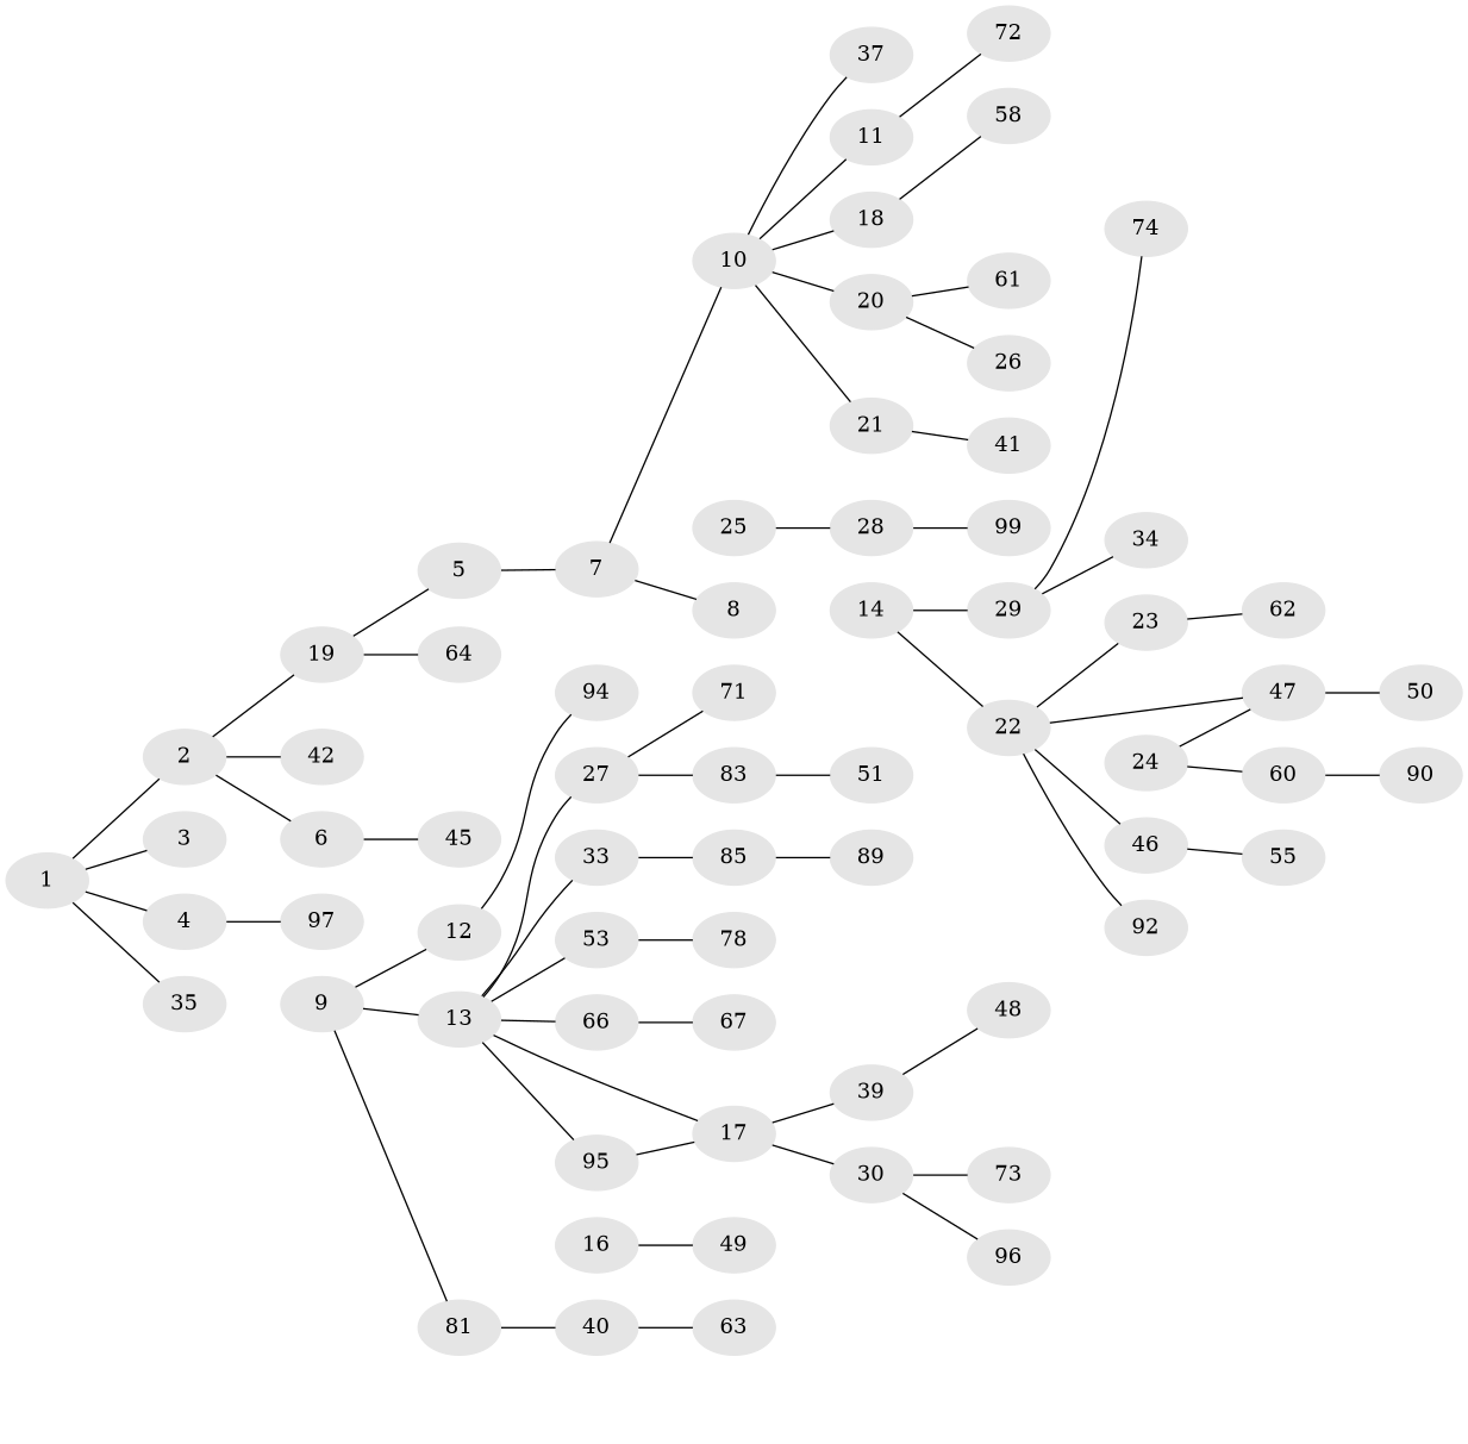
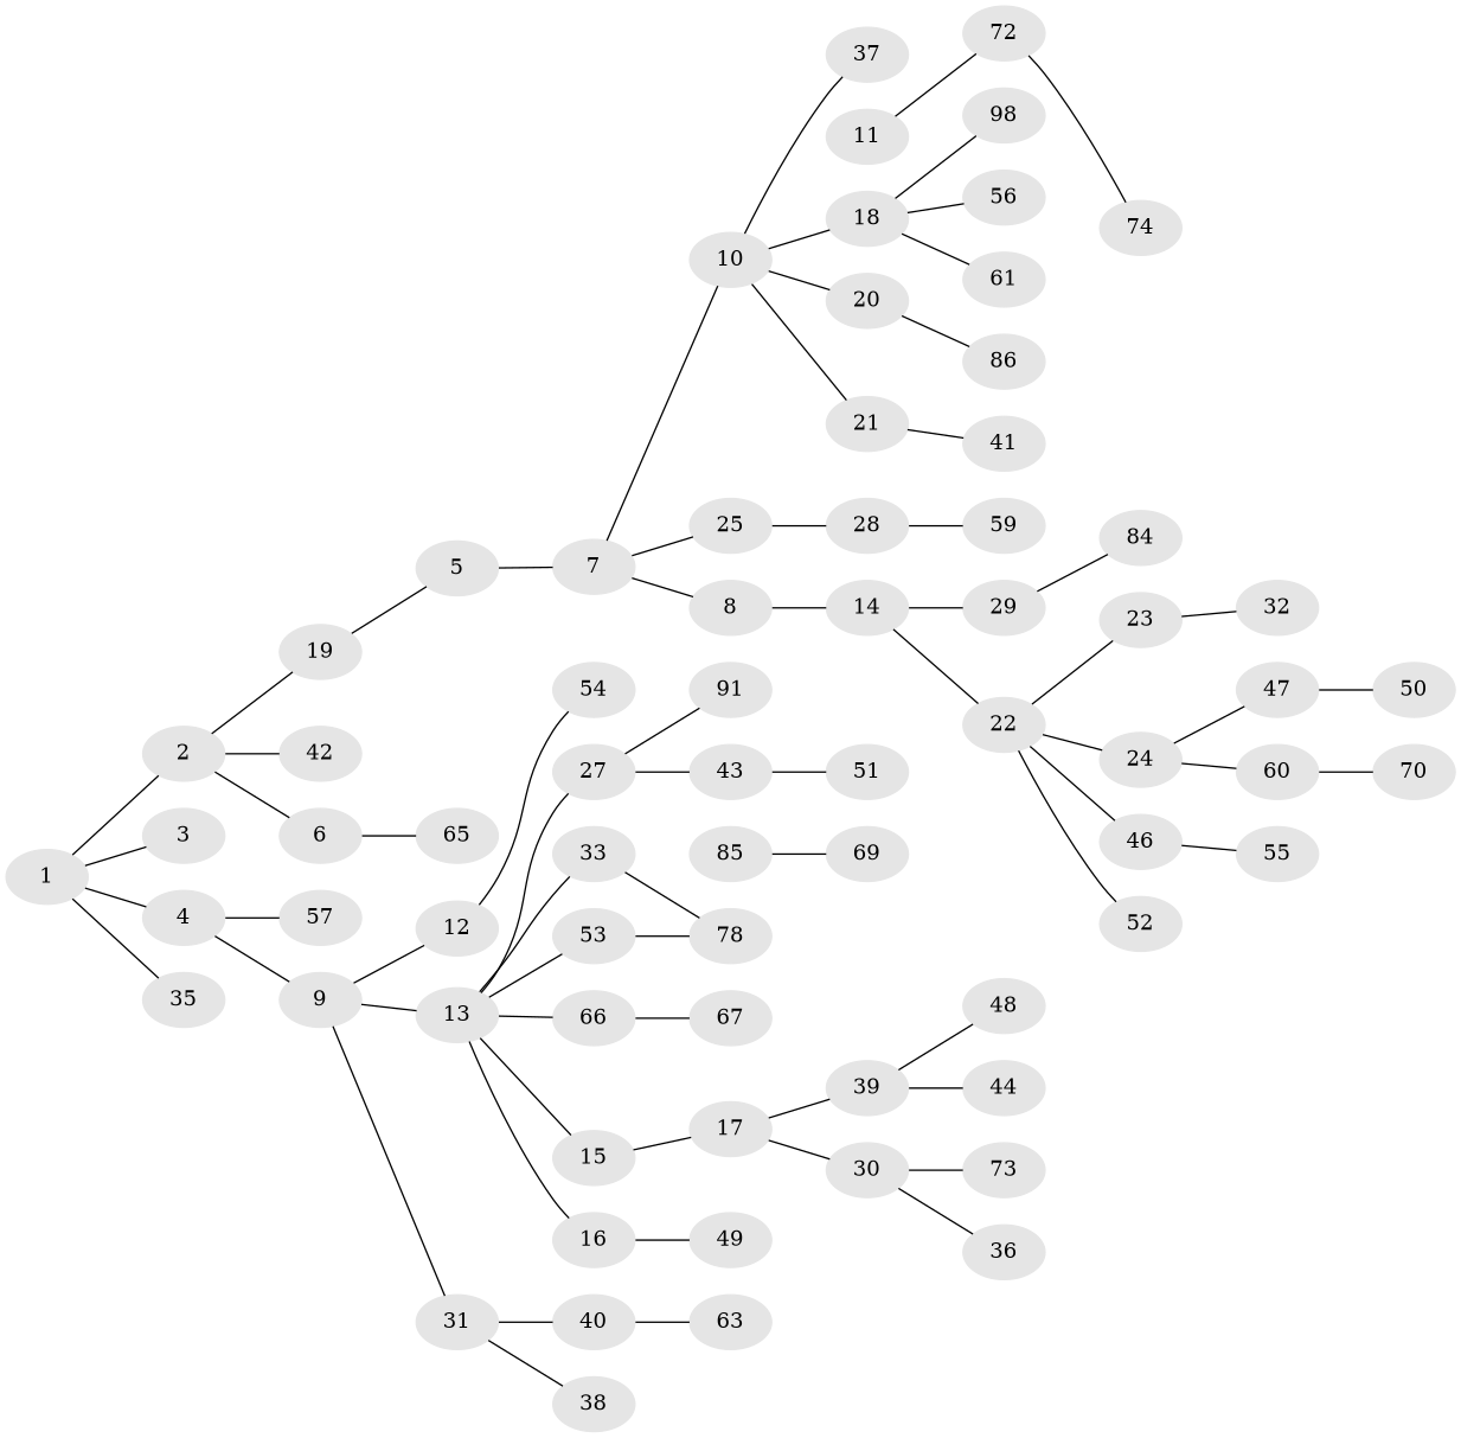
  graph {
    rankdir=LR
    node [color=gray90 style=filled]
    1
    2
    3
    4
    35
    6
    19
    42
    9
-   57 [label=97]
+   57
    5
    7
-   45
-   64
+   45 [label=65]
    12
    13
-   31 [label=81]
+   31
    8
    10
    25
    14
    11
    18
    20
    21
    37
    28
    22
    29
-   54 [label=94]
-   15 [label=95]
+   54
+   15
    16
    27
    33
    53
    66
+   38
    40
    72
-   58
-   26
+   56
+   58 [label=98]
+   26 [label=86]
    61
    41
    74
    17
    49
-   43 [label=83]
-   71
+   43
+   71 [label=91]
    n50 [label=85]
    n51 [label=78]
    67
    23
    24
    46
-   52 [label=92]
-   34
+   52
+   34 [label=84]
    30
    39
-   36 [label=96]
+   36
    73
+   44
    48
-   32 [label=62]
+   32
    47
    60
    55
    50
-   70 [label=90]
-   59 [label=99]
+   70
+   59
    51
    63
-   69 [label=89]
+   69
    1 -- 2
    1 -- 3
    1 -- 4
    1 -- 35
    2 -- 6
    2 -- 19
    2 -- 42
+   4 -- 9
    4 -- 57
    6 -- 45
    19 -- 5
-   19 -- 64
    9 -- 12
    9 -- 13
    9 -- 31
    5 -- 7
    7 -- 8
    7 -- 10
+   7 -- 25
    12 -- 54
    13 -- 15
-   13 -- 17
+   13 -- 16
    13 -- 27
    13 -- 33
    13 -- 53
    13 -- 66
+   31 -- 38
    31 -- 40
-   10 -- 11
+   8 -- 14
    10 -- 18
    10 -- 20
    10 -- 21
    10 -- 37
    25 -- 28
    14 -- 22
    14 -- 29
    11 -- 72
+   18 -- 56
    18 -- 58
    20 -- 26
-   20 -- 61
+   18 -- 61
    21 -- 41
    28 -- 59
    22 -- 23
-   22 -- 47
+   22 -- 24
    22 -- 46
    22 -- 52
    29 -- 34
    15 -- 17
    16 -- 49
    27 -- 43
    27 -- 71
-   33 -- n50
+   33 -- n51
    53 -- n51
    66 -- 67
    40 -- 63
-   29 -- 74
+   72 -- 74
    17 -- 30
    17 -- 39
    43 -- 51
    n50 -- 69
    23 -- 32
    24 -- 47
    24 -- 60
    46 -- 55
    30 -- 36
    30 -- 73
+   39 -- 44
    39 -- 48
    47 -- 50
    60 -- 70
  }
